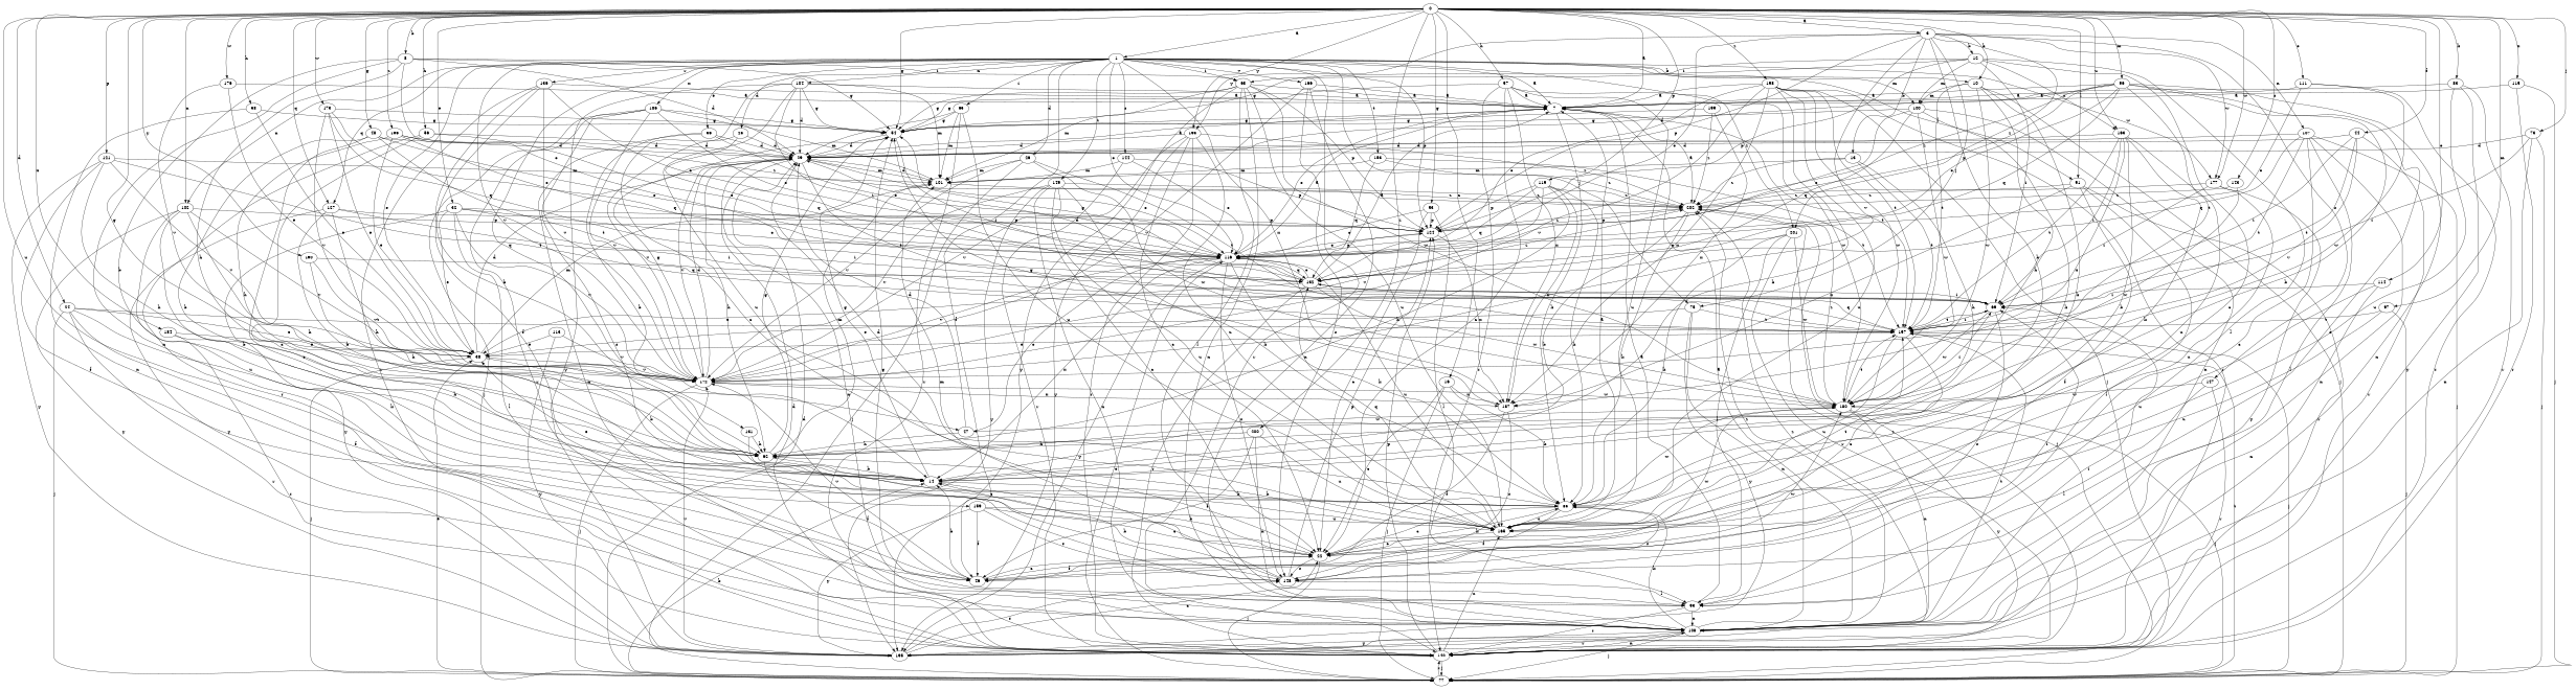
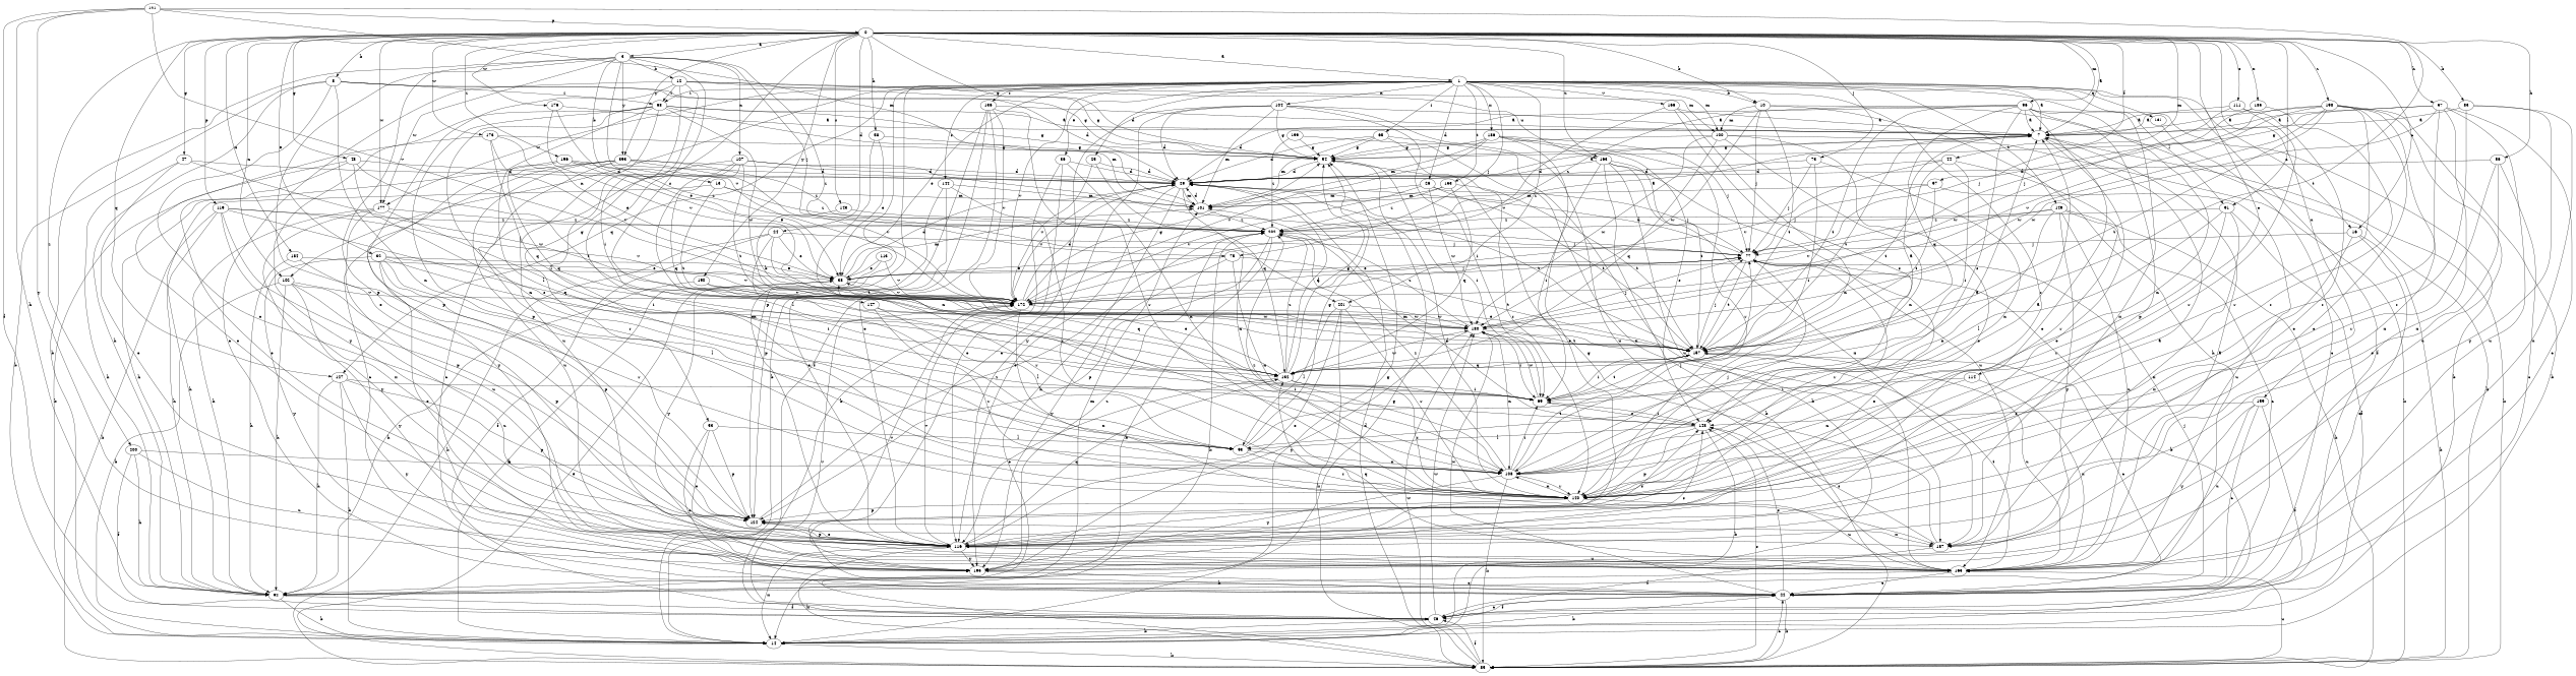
  strict digraph {
    0
    1
    3
    7
    8
    10
    16
    24
    32
    44
    47
    48
    53
    54
    56
    57
    58
    73
    83
    91
    96
    97
    102
    111
    114
    119
    121
    127
    143
    159
    163
    173
    176
    177
    184
-   185 [label=115]
+   185
    190
-   193
+   193 [label=393]
    196
    198
    200
    25
    26
    36
    38
    46
    65
    68
    75
    100
    104
    116
    124
    131
    136
    140
    144
    149
    153
    166
    172
    186
    187
    201
    12
    13
    14
    107
    147
    85
    157
    29
    62
    108
    77
    180
    22
    69
    93
    195
    148
    165
    202
    132
    101
    113
    199
    0 -> 1 [label=a]
    0 -> 3 [label=a]
    0 -> 7 [label=a]
    0 -> 8 [label=b]
    0 -> 10 [label=b]
    0 -> 16 [label=c]
    0 -> 24 [label=d]
    0 -> 32 [label=e]
    0 -> 44 [label=f]
    0 -> 47 [label=g]
    0 -> 48 [label=g]
    0 -> 53 [label=g]
    0 -> 54 [label=g]
    0 -> 56 [label=h]
    0 -> 57 [label=h]
    0 -> 58 [label=h]
    0 -> 73 [label=j]
    0 -> 83 [label=k]
    0 -> 91 [label=l]
    0 -> 96 [label=m]
    0 -> 97 [label=m]
    0 -> 102 [label=n]
    0 -> 111 [label=o]
    0 -> 114 [label=o]
    0 -> 119 [label=p]
-   0 -> 121 [label=p]
+   121 -> 0 [label=p]
    0 -> 127 [label=q]
    0 -> 143 [label=s]
    0 -> 159 [label=u]
    0 -> 163 [label=u]
    0 -> 173 [label=w]
    0 -> 176 [label=w]
    0 -> 177 [label=w]
    0 -> 184 [label=x]
    0 -> 185 [label=x]
    0 -> 190 [label=y]
    0 -> 193 [label=y]
    0 -> 196 [label=z]
    0 -> 198 [label=z]
    0 -> 200 [label=z]
    1 -> 7 [label=a]
    1 -> 10 [label=b]
+   1 -> 16 [label=c]
    1 -> 91 [label=l]
    1 -> 102 [label=n]
    1 -> 127 [label=q]
    1 -> 177 [label=w]
    1 -> 25 [label=d]
    1 -> 26 [label=d]
    1 -> 36 [label=e]
    1 -> 38 [label=e]
    1 -> 46 [label=f]
    1 -> 65 [label=i]
    1 -> 68 [label=i]
    1 -> 75 [label=j]
    1 -> 100 [label=m]
    1 -> 104 [label=n]
    1 -> 116 [label=o]
    1 -> 124 [label=p]
    1 -> 131 [label=q]
    1 -> 136 [label=r]
    1 -> 140 [label=r]
    1 -> 144 [label=s]
    1 -> 149 [label=t]
    1 -> 153 [label=t]
    1 -> 166 [label=v]
    1 -> 172 [label=v]
    1 -> 186 [label=x]
    1 -> 187 [label=x]
    1 -> 201 [label=z]
    3 -> 177 [label=w]
    3 -> 193 [label=y]
    3 -> 75 [label=j]
    3 -> 116 [label=o]
    3 -> 124 [label=p]
    3 -> 172 [label=v]
    3 -> 201 [label=z]
    3 -> 12 [label=b]
    3 -> 13 [label=b]
    3 -> 14 [label=b]
    3 -> 107 [label=n]
    3 -> 147 [label=s]
    7 -> 54 [label=g]
    7 -> 116 [label=o]
    7 -> 85 [label=k]
    7 -> 157 [label=t]
    8 -> 54 [label=g]
    8 -> 68 [label=i]
    8 -> 116 [label=o]
    8 -> 14 [label=b]
    8 -> 29 [label=d]
    8 -> 62 [label=h]
    8 -> 108 [label=n]
    10 -> 100 [label=m]
    10 -> 85 [label=k]
    10 -> 157 [label=t]
    10 -> 62 [label=h]
    10 -> 77 [label=j]
    10 -> 180 [label=w]
    16 -> 187 [label=x]
    16 -> 85 [label=k]
    16 -> 77 [label=j]
    16 -> 22 [label=c]
    24 -> 38 [label=e]
    24 -> 46 [label=f]
    24 -> 140 [label=r]
    24 -> 85 [label=k]
    24 -> 157 [label=t]
    24 -> 77 [label=j]
    32 -> 38 [label=e]
    32 -> 116 [label=o]
    32 -> 124 [label=p]
    32 -> 172 [label=v]
    32 -> 69 [label=i]
    32 -> 93 [label=l]
    32 -> 195 [label=y]
    44 -> 140 [label=r]
    44 -> 172 [label=v]
    44 -> 157 [label=t]
    44 -> 29 [label=d]
    44 -> 69 [label=i]
    47 -> 116 [label=o]
    47 -> 29 [label=d]
    47 -> 62 [label=h]
-   180 -> 47 [label=w]
+   47 -> 180 [label=w]
    48 -> 116 [label=o]
    48 -> 14 [label=b]
    48 -> 157 [label=t]
    48 -> 29 [label=d]
    48 -> 148 [label=s]
    53 -> 116 [label=o]
    53 -> 124 [label=p]
    53 -> 22 [label=c]
    53 -> 93 [label=l]
    54 -> 29 [label=d]
    54 -> 69 [label=i]
    56 -> 116 [label=o]
    56 -> 140 [label=r]
    56 -> 29 [label=d]
    56 -> 22 [label=c]
    57 -> 7 [label=a]
    57 -> 54 [label=g]
    57 -> 140 [label=r]
    57 -> 187 [label=x]
    57 -> 180 [label=w]
    57 -> 22 [label=c]
    57 -> 165 [label=u]
    58 -> 54 [label=g]
    58 -> 38 [label=e]
    58 -> 108 [label=n]
    73 -> 29 [label=d]
    73 -> 108 [label=n]
    73 -> 77 [label=j]
    73 -> 69 [label=i]
    83 -> 7 [label=a]
    83 -> 140 [label=r]
    83 -> 195 [label=y]
    83 -> 165 [label=u]
    91 -> 46 [label=f]
    91 -> 140 [label=r]
    91 -> 187 [label=x]
    91 -> 93 [label=l]
    91 -> 202 [label=z]
    96 -> 7 [label=a]
    96 -> 116 [label=o]
    96 -> 124 [label=p]
    96 -> 14 [label=b]
    96 -> 157 [label=t]
    96 -> 29 [label=d]
    96 -> 108 [label=n]
    96 -> 148 [label=s]
    96 -> 202 [label=z]
    96 -> 132 [label=q]
    97 -> 157 [label=t]
    97 -> 77 [label=j]
    97 -> 165 [label=u]
+   97 -> 101 [label=m]
    102 -> 124 [label=p]
    102 -> 172 [label=v]
    102 -> 14 [label=b]
    102 -> 62 [label=h]
    102 -> 195 [label=y]
    102 -> 165 [label=u]
    111 -> 7 [label=a]
    111 -> 116 [label=o]
    111 -> 140 [label=r]
    111 -> 180 [label=w]
    114 -> 108 [label=n]
    114 -> 69 [label=i]
    114 -> 165 [label=u]
    119 -> 124 [label=p]
    119 -> 172 [label=v]
    119 -> 187 [label=x]
    119 -> 85 [label=k]
    119 -> 62 [label=h]
    119 -> 202 [label=z]
    119 -> 132 [label=q]
    121 -> 46 [label=f]
    121 -> 172 [label=v]
    121 -> 157 [label=t]
    121 -> 62 [label=h]
    121 -> 195 [label=y]
    121 -> 101 [label=m]
    127 -> 124 [label=p]
    127 -> 14 [label=b]
    127 -> 62 [label=h]
    127 -> 69 [label=i]
    127 -> 195 [label=y]
-   143 -> 180 [label=w]
+   143 -> 180 [label=b]
    143 -> 202 [label=z]
    159 -> 46 [label=f]
    159 -> 22 [label=c]
    159 -> 195 [label=y]
    159 -> 148 [label=s]
    159 -> 165 [label=u]
    163 -> 187 [label=x]
    163 -> 14 [label=b]
    163 -> 85 [label=k]
    163 -> 157 [label=t]
    163 -> 29 [label=d]
    163 -> 69 [label=i]
    163 -> 165 [label=u]
    173 -> 54 [label=g]
    173 -> 38 [label=e]
    173 -> 116 [label=o]
    173 -> 172 [label=v]
    173 -> 132 [label=q]
    176 -> 7 [label=a]
    176 -> 38 [label=e]
    176 -> 172 [label=v]
-   131 -> 62 [label=h]
+   177 -> 62 [label=h]
    177 -> 69 [label=i]
    177 -> 195 [label=y]
    177 -> 165 [label=u]
    177 -> 202 [label=z]
    184 -> 38 [label=e]
    184 -> 140 [label=r]
    184 -> 62 [label=h]
    185 -> 7 [label=a]
    185 -> 140 [label=r]
    185 -> 77 [label=j]
    190 -> 172 [label=v]
    190 -> 62 [label=h]
    190 -> 132 [label=q]
    193 -> 140 [label=r]
    193 -> 172 [label=v]
    193 -> 29 [label=d]
    193 -> 22 [label=c]
    193 -> 195 [label=y]
    193 -> 165 [label=u]
    193 -> 202 [label=z]
    196 -> 38 [label=e]
    196 -> 29 [label=d]
    196 -> 62 [label=h]
    196 -> 202 [label=z]
    196 -> 132 [label=q]
    198 -> 7 [label=a]
    198 -> 116 [label=o]
    198 -> 140 [label=r]
    198 -> 172 [label=v]
    198 -> 187 [label=x]
    198 -> 14 [label=b]
    198 -> 157 [label=t]
    198 -> 77 [label=j]
    198 -> 180 [label=w]
    198 -> 165 [label=u]
    200 -> 46 [label=f]
    200 -> 62 [label=h]
    200 -> 108 [label=n]
    200 -> 165 [label=u]
    25 -> 172 [label=v]
    25 -> 29 [label=d]
    25 -> 132 [label=q]
    26 -> 172 [label=v]
    26 -> 157 [label=t]
    26 -> 77 [label=j]
    26 -> 180 [label=w]
    26 -> 101 [label=m]
    36 -> 116 [label=o]
    36 -> 14 [label=b]
    36 -> 29 [label=d]
    36 -> 108 [label=n]
    38 -> 172 [label=v]
    38 -> 14 [label=b]
    38 -> 29 [label=d]
    38 -> 77 [label=j]
    38 -> 101 [label=m]
    46 -> 172 [label=v]
    46 -> 14 [label=b]
    46 -> 180 [label=w]
    46 -> 22 [label=c]
    65 -> 54 [label=g]
    65 -> 140 [label=r]
    65 -> 29 [label=d]
    65 -> 165 [label=u]
    65 -> 101 [label=m]
    68 -> 7 [label=a]
    68 -> 54 [label=g]
    68 -> 124 [label=p]
    68 -> 108 [label=n]
    68 -> 180 [label=w]
    68 -> 93 [label=l]
    68 -> 195 [label=y]
    68 -> 165 [label=u]
    68 -> 101 [label=m]
    75 -> 38 [label=e]
    75 -> 157 [label=t]
    75 -> 108 [label=n]
    75 -> 195 [label=y]
    100 -> 54 [label=g]
    100 -> 116 [label=o]
    100 -> 85 [label=k]
    100 -> 108 [label=n]
    100 -> 180 [label=w]
    100 -> 132 [label=q]
    104 -> 7 [label=a]
    104 -> 54 [label=g]
    104 -> 29 [label=d]
    104 -> 22 [label=c]
    104 -> 69 [label=i]
    104 -> 195 [label=y]
    104 -> 165 [label=u]
    104 -> 101 [label=m]
    116 -> 7 [label=a]
    116 -> 124 [label=p]
    116 -> 172 [label=v]
    116 -> 14 [label=x]
    116 -> 85 [label=k]
    116 -> 195 [label=y]
    116 -> 148 [label=s]
    116 -> 165 [label=u]
    116 -> 132 [label=q]
    124 -> 116 [label=o]
    124 -> 187 [label=x]
    124 -> 202 [label=z]
    131 -> 22 [label=c]
    136 -> 7 [label=a]
    136 -> 46 [label=f]
    136 -> 116 [label=o]
    136 -> 140 [label=r]
    136 -> 172 [label=v]
    136 -> 14 [label=b]
    140 -> 124 [label=p]
    140 -> 29 [label=d]
    140 -> 108 [label=n]
    140 -> 77 [label=j]
    140 -> 165 [label=u]
    140 -> 202 [label=z]
    144 -> 116 [label=o]
    144 -> 124 [label=p]
    144 -> 140 [label=r]
    144 -> 101 [label=m]
    149 -> 172 [label=v]
    149 -> 85 [label=k]
    149 -> 108 [label=n]
    149 -> 22 [label=c]
    149 -> 195 [label=y]
    149 -> 165 [label=u]
    149 -> 202 [label=z]
    153 -> 157 [label=t]
    153 -> 202 [label=z]
    153 -> 132 [label=q]
    153 -> 101 [label=m]
    166 -> 7 [label=a]
    166 -> 172 [label=v]
    166 -> 108 [label=n]
    166 -> 148 [label=s]
    172 -> 54 [label=g]
    172 -> 187 [label=x]
    172 -> 29 [label=d]
    172 -> 77 [label=j]
    172 -> 180 [label=w]
    186 -> 54 [label=g]
    186 -> 116 [label=o]
    186 -> 140 [label=r]
    186 -> 172 [label=v]
    186 -> 77 [label=j]
    186 -> 148 [label=s]
    186 -> 101 [label=m]
    187 -> 54 [label=g]
    187 -> 46 [label=f]
    187 -> 148 [label=s]
    201 -> 116 [label=o]
    201 -> 140 [label=r]
    201 -> 85 [label=k]
    201 -> 180 [label=w]
    201 -> 93 [label=l]
    12 -> 54 [label=g]
    12 -> 163 [label=u]
    12 -> 68 [label=i]
    12 -> 100 [label=m]
    12 -> 124 [label=p]
    12 -> 22 [label=c]
    12 -> 69 [label=i]
    12 -> 93 [label=l]
    13 -> 157 [label=t]
    13 -> 62 [label=h]
    13 -> 202 [label=z]
    13 -> 101 [label=m]
    14 -> 54 [label=g]
    14 -> 85 [label=k]
    107 -> 157 [label=t]
    107 -> 29 [label=d]
    107 -> 108 [label=n]
    107 -> 77 [label=j]
    107 -> 22 [label=c]
    107 -> 93 [label=l]
    107 -> 132 [label=q]
    147 -> 140 [label=r]
    147 -> 180 [label=w]
    147 -> 93 [label=l]
    85 -> 38 [label=e]
    85 -> 46 [label=f]
    85 -> 29 [label=d]
    85 -> 180 [label=w]
    85 -> 22 [label=c]
    85 -> 148 [label=s]
    85 -> 165 [label=u]
    157 -> 38 [label=e]
    157 -> 77 [label=j]
    157 -> 22 [label=c]
    157 -> 69 [label=i]
    157 -> 165 [label=u]
    157 -> 132 [label=q]
    29 -> 7 [label=a]
    29 -> 116 [label=o]
    29 -> 172 [label=v]
    29 -> 157 [label=t]
    29 -> 62 [label=h]
    29 -> 108 [label=n]
    29 -> 101 [label=m]
    62 -> 54 [label=g]
    62 -> 46 [label=f]
    62 -> 14 [label=b]
    62 -> 101 [label=m]
    108 -> 7 [label=a]
    108 -> 140 [label=r]
    108 -> 85 [label=k]
    108 -> 157 [label=t]
    108 -> 77 [label=j]
    108 -> 69 [label=i]
    108 -> 195 [label=y]
    108 -> 202 [label=z]
    77 -> 38 [label=e]
    77 -> 116 [label=o]
    77 -> 140 [label=r]
    77 -> 14 [label=b]
    77 -> 157 [label=t]
    77 -> 29 [label=d]
    180 -> 157 [label=t]
    180 -> 108 [label=n]
    180 -> 77 [label=j]
    180 -> 69 [label=i]
    180 -> 195 [label=y]
    180 -> 202 [label=z]
    22 -> 46 [label=f]
    22 -> 14 [label=b]
    22 -> 85 [label=k]
    22 -> 77 [label=j]
    22 -> 180 [label=w]
    22 -> 148 [label=s]
    69 -> 157 [label=t]
    69 -> 180 [label=w]
    69 -> 148 [label=s]
    93 -> 7 [label=a]
    93 -> 54 [label=g]
    93 -> 140 [label=r]
    93 -> 108 [label=n]
    195 -> 172 [label=v]
    195 -> 22 [label=c]
    195 -> 148 [label=s]
    195 -> 202 [label=z]
    148 -> 124 [label=p]
    148 -> 14 [label=b]
    148 -> 69 [label=i]
    148 -> 93 [label=l]
    148 -> 101 [label=m]
    165 -> 7 [label=a]
    165 -> 157 [label=t]
    165 -> 62 [label=h]
    165 -> 22 [label=c]
    165 -> 132 [label=q]
-   7 -> 202 [label=a]
+   202 -> 7 [label=a]
    202 -> 124 [label=p]
    202 -> 14 [label=b]
    202 -> 85 [label=k]
    202 -> 77 [label=j]
    132 -> 7 [label=a]
    132 -> 54 [label=g]
    132 -> 38 [label=e]
    132 -> 116 [label=o]
    132 -> 140 [label=r]
    132 -> 29 [label=d]
    132 -> 180 [label=w]
    132 -> 69 [label=i]
    132 -> 202 [label=z]
    101 -> 29 [label=d]
    101 -> 202 [label=z]
    113 -> 38 [label=e]
    113 -> 172 [label=v]
    113 -> 195 [label=y]
    199 -> 54 [label=g]
    199 -> 187 [label=x]
    199 -> 202 [label=z]
  }
